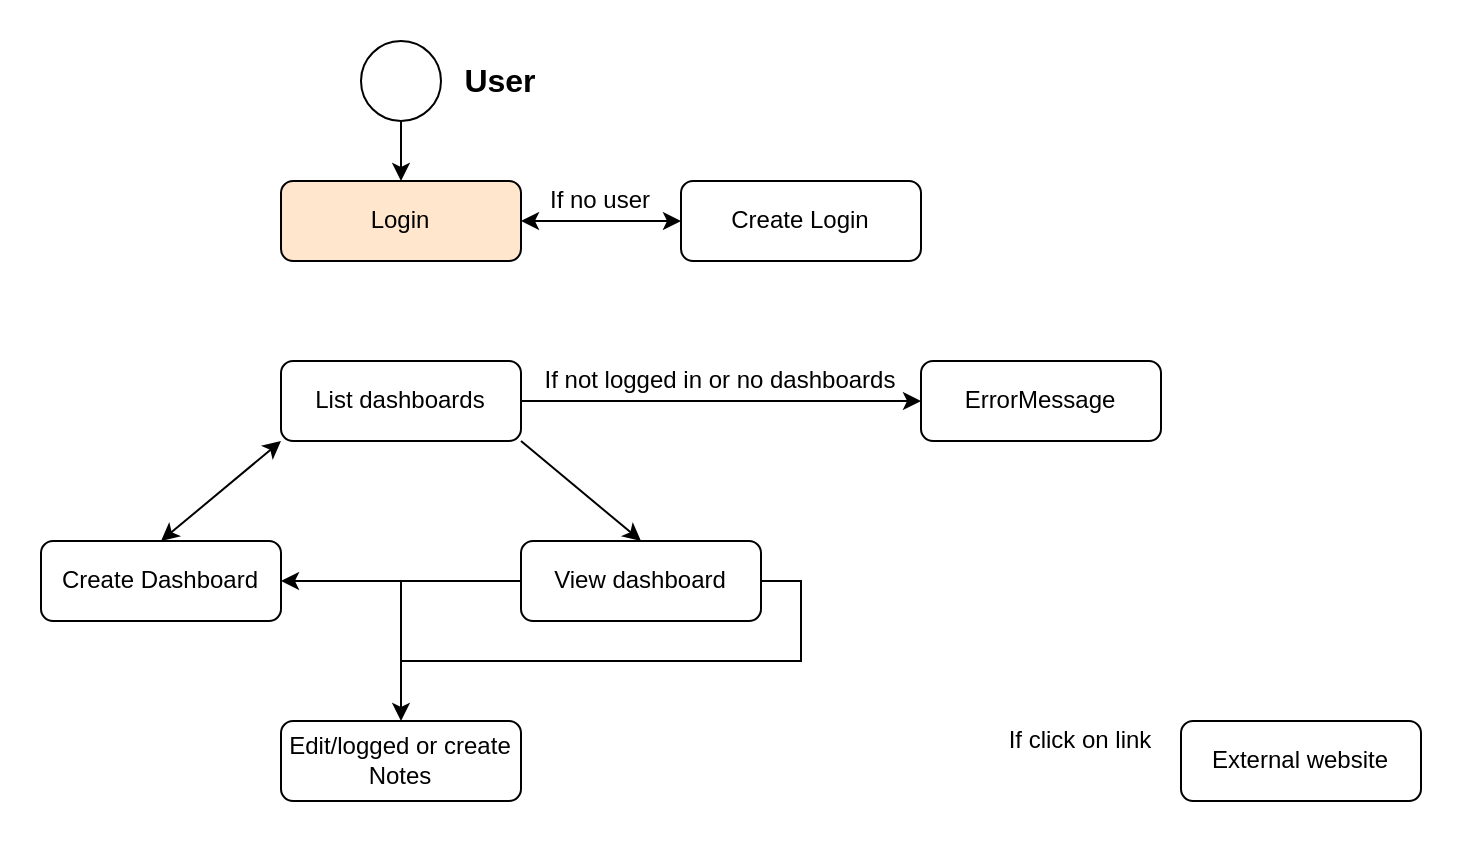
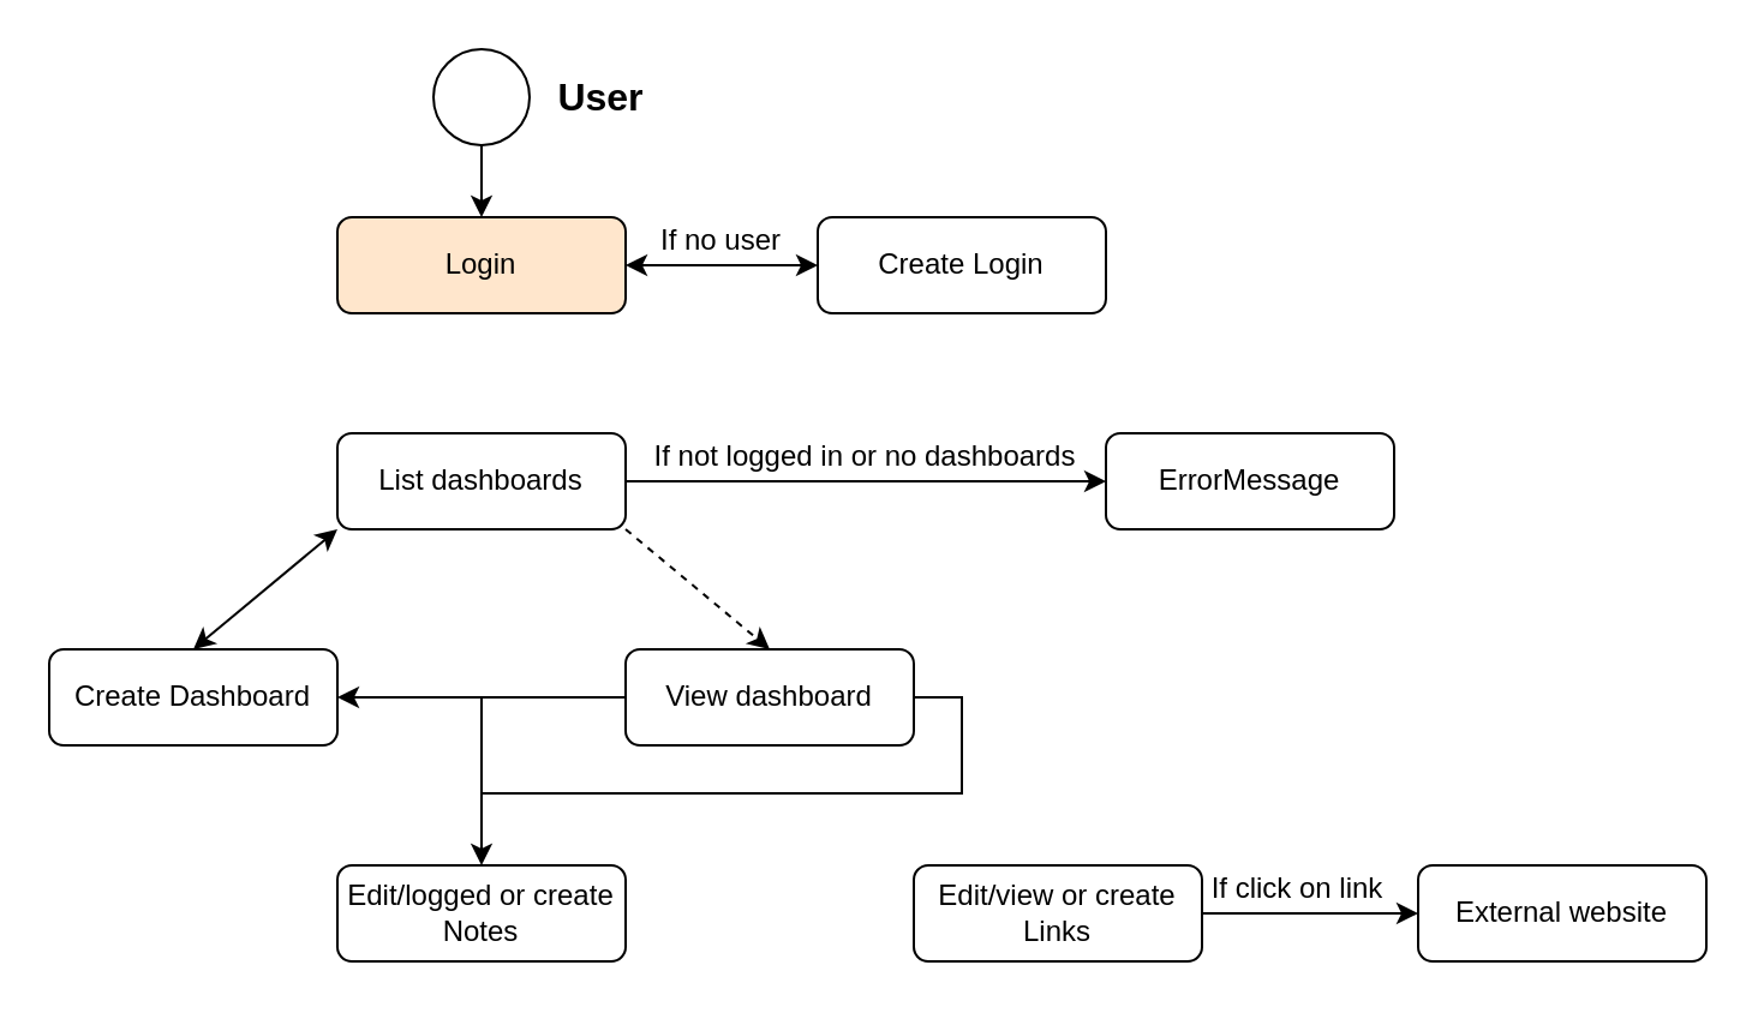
  <mxCell id="0" />
  <mxCell id="1" parent="0" />
  <mxCell id="2" value="Login" style="rounded=1;whiteSpace=wrap;html=1;fontSize=12;glass=0;strokeWidth=1;shadow=0;fillColor=#ffe6cc;" parent="1" vertex="1"><mxGeometry x="140" y="90" width="120" height="40" as="geometry" /></mxCell>
  <mxCell id="3" style="edgeStyle=orthogonalEdgeStyle;rounded=0;orthogonalLoop=1;jettySize=auto;html=1;entryX=0.5;entryY=0;entryDx=0;entryDy=0;" edge="1" parent="1" source="4" target="2"><mxGeometry relative="1" as="geometry" /></mxCell>
  <mxCell id="4" value="" style="ellipse;whiteSpace=wrap;html=1;" vertex="1" parent="1"><mxGeometry x="180" y="20" width="40" height="40" as="geometry" /></mxCell>
  <mxCell id="5" value="&lt;b&gt;&lt;font style=&quot;font-size: 16px&quot;&gt;User&lt;/font&gt;&lt;/b&gt;" style="text;html=1;strokeColor=none;fillColor=none;align=center;verticalAlign=middle;whiteSpace=wrap;rounded=0;" vertex="1" parent="1"><mxGeometry x="230" y="30" width="40" height="20" as="geometry" /></mxCell>
  <mxCell id="6" value="Create Login" style="rounded=1;whiteSpace=wrap;html=1;" vertex="1" parent="1"><mxGeometry x="340" y="90" width="120" height="40" as="geometry" /></mxCell>
  <mxCell id="7" value="If no user" style="text;html=1;strokeColor=none;fillColor=none;align=center;verticalAlign=middle;whiteSpace=wrap;rounded=0;" vertex="1" parent="1"><mxGeometry x="270" y="90" width="60" height="20" as="geometry" /></mxCell>
  <mxCell id="8" value="" style="endArrow=classic;startArrow=classic;html=1;exitX=1;exitY=0.5;exitDx=0;exitDy=0;entryX=0;entryY=0.5;entryDx=0;entryDy=0;" edge="1" parent="1" source="2" target="6"><mxGeometry width="50" height="50" relative="1" as="geometry"><mxPoint x="370" y="150" as="sourcePoint" /><mxPoint x="420" y="100" as="targetPoint" /></mxGeometry></mxCell>
  <mxCell id="9" value="List dashboards" style="rounded=1;whiteSpace=wrap;html=1;" vertex="1" parent="1"><mxGeometry x="140" y="180" width="120" height="40" as="geometry" /></mxCell>
  <mxCell id="10" value="ErrorMessage" style="rounded=1;whiteSpace=wrap;html=1;" vertex="1" parent="1"><mxGeometry x="460" y="180" width="120" height="40" as="geometry" /></mxCell>
  <mxCell id="11" value="" style="endArrow=classic;html=1;exitX=1;exitY=0.5;exitDx=0;exitDy=0;entryX=0;entryY=0.5;entryDx=0;entryDy=0;" edge="1" parent="1" source="9" target="10"><mxGeometry width="50" height="50" relative="1" as="geometry"><mxPoint x="370" y="150" as="sourcePoint" /><mxPoint x="420" y="100" as="targetPoint" /></mxGeometry></mxCell>
  <mxCell id="12" value="If not logged in or no dashboards" style="text;html=1;strokeColor=none;fillColor=none;align=center;verticalAlign=middle;whiteSpace=wrap;rounded=0;" vertex="1" parent="1"><mxGeometry x="270" y="180" width="180" height="20" as="geometry" /></mxCell>
  <mxCell id="13" value="Create Dashboard" style="rounded=1;whiteSpace=wrap;html=1;" vertex="1" parent="1"><mxGeometry x="20" y="270" width="120" height="40" as="geometry" /></mxCell>
  <mxCell id="14" value="View dashboard" style="rounded=1;whiteSpace=wrap;html=1;" vertex="1" parent="1"><mxGeometry x="260" y="270" width="120" height="40" as="geometry" /></mxCell>
- <mxCell id="15" value="" style="endArrow=classic;html=1;exitX=1;exitY=1;exitDx=0;exitDy=0;entryX=0.5;entryY=0;entryDx=0;entryDy=0;" edge="1" parent="1" source="9" target="14"><mxGeometry width="50" height="50" relative="1" as="geometry"><mxPoint x="270" y="270" as="sourcePoint" /><mxPoint x="320" y="220" as="targetPoint" /></mxGeometry></mxCell>
+ <mxCell id="15" value="" style="endArrow=classic;html=1;exitX=1;exitY=1;exitDx=0;exitDy=0;entryX=0.5;entryY=0;entryDx=0;entryDy=0;dashed=1;" edge="1" parent="1" source="9" target="14"><mxGeometry width="50" height="50" relative="1" as="geometry"><mxPoint x="270" y="270" as="sourcePoint" /><mxPoint x="320" y="220" as="targetPoint" /></mxGeometry></mxCell>
  <mxCell id="16" value="" style="endArrow=classic;startArrow=classic;html=1;entryX=0;entryY=1;entryDx=0;entryDy=0;exitX=0.5;exitY=0;exitDx=0;exitDy=0;" edge="1" parent="1" source="13" target="9"><mxGeometry width="50" height="50" relative="1" as="geometry"><mxPoint x="370" y="450" as="sourcePoint" /><mxPoint x="420" y="400" as="targetPoint" /></mxGeometry></mxCell>
  <mxCell id="17" style="edgeStyle=orthogonalEdgeStyle;rounded=0;orthogonalLoop=1;jettySize=auto;html=1;exitX=0;exitY=0.5;exitDx=0;exitDy=0;entryX=0.5;entryY=0;entryDx=0;entryDy=0;" edge="1" parent="1" source="14" target="18"><mxGeometry relative="1" as="geometry"><mxPoint x="230" y="320" as="targetPoint" /></mxGeometry></mxCell>
  <mxCell id="18" value="Edit/logged or create Notes" style="rounded=1;whiteSpace=wrap;html=1;" vertex="1" parent="1"><mxGeometry x="140" y="360" width="120" height="40" as="geometry" /></mxCell>
  <mxCell id="19" style="edgeStyle=orthogonalEdgeStyle;rounded=0;orthogonalLoop=1;jettySize=auto;html=1;exitX=1;exitY=0.5;exitDx=0;exitDy=0;" edge="1" parent="1" source="14" target="13"><mxGeometry relative="1" as="geometry"><mxPoint x="480" y="300" as="sourcePoint" /></mxGeometry></mxCell>
+ <mxCell id="20" value="Edit/view or create Links" style="rounded=1;whiteSpace=wrap;html=1;" vertex="1" parent="1"><mxGeometry x="380" y="360" width="120" height="40" as="geometry" /></mxCell>
+ <mxCell id="21" value="" style="endArrow=classic;html=1;exitX=1;exitY=0.5;exitDx=0;exitDy=0;entryX=0;entryY=0.5;entryDx=0;entryDy=0;" edge="1" parent="1" source="20" target="22"><mxGeometry width="50" height="50" relative="1" as="geometry"><mxPoint x="370" y="450" as="sourcePoint" /><mxPoint x="440" y="460" as="targetPoint" /></mxGeometry></mxCell>
  <mxCell id="22" value="External website" style="rounded=1;whiteSpace=wrap;html=1;" vertex="1" parent="1"><mxGeometry x="590" y="360" width="120" height="40" as="geometry" /></mxCell>
  <mxCell id="23" value="If click on link" style="text;html=1;strokeColor=none;fillColor=none;align=center;verticalAlign=middle;whiteSpace=wrap;rounded=0;rotation=0;" vertex="1" parent="1"><mxGeometry x="500" y="360" width="80" height="20" as="geometry" /></mxCell>
